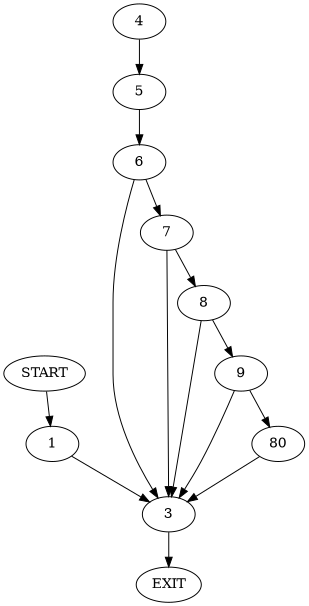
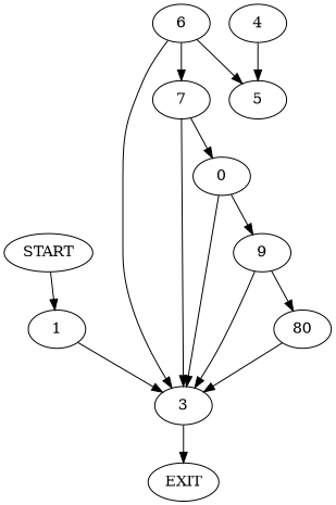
  digraph {
    n1 [label=START]
    1
    3
    n4 [label=EXIT]
    4
    5
    6
    7
-   8
+   8 [label=0]
    9
    n11 [label=80]
    n1 -> 1
    1 -> 3
    3 -> n4
    4 -> 5
-   5 -> 6
+   6 -> 5
    6 -> 3
    6 -> 7
    7 -> 3
    7 -> 8
    8 -> 3
    8 -> 9
    9 -> 3
    9 -> n11
    n11 -> 3
  }
